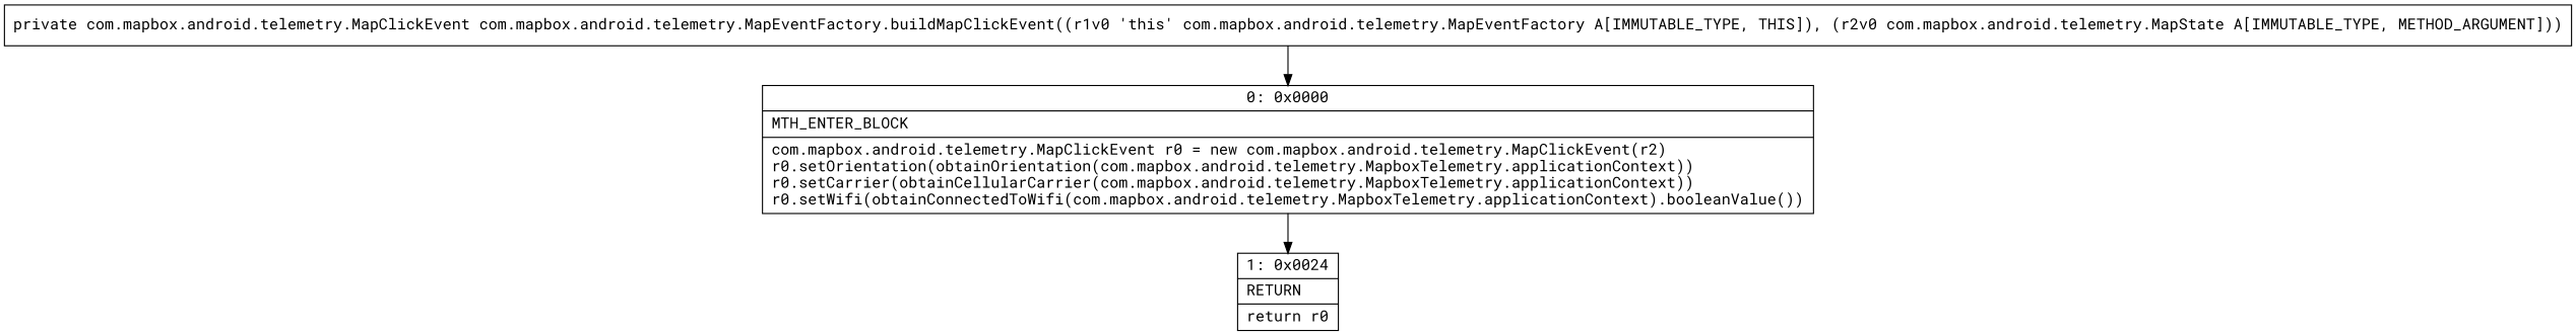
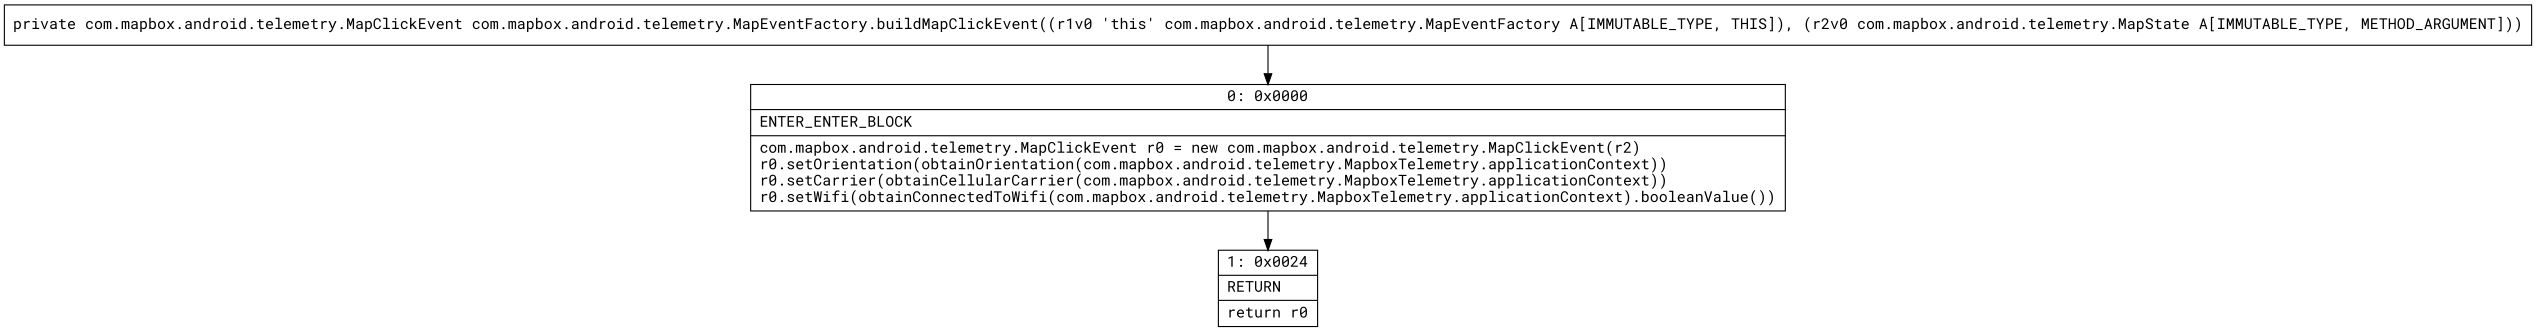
  digraph {
    fontname="Roboto Mono"
    node [shape=record fontname="Roboto Mono"]
    edge [fontname="Roboto Mono"]
-   n1 [label="{0\:\ 0x0000|MTH_ENTER_BLOCK\l|com.mapbox.android.telemetry.MapClickEvent r0 = new com.mapbox.android.telemetry.MapClickEvent(r2)\lr0.setOrientation(obtainOrientation(com.mapbox.android.telemetry.MapboxTelemetry.applicationContext))\lr0.setCarrier(obtainCellularCarrier(com.mapbox.android.telemetry.MapboxTelemetry.applicationContext))\lr0.setWifi(obtainConnectedToWifi(com.mapbox.android.telemetry.MapboxTelemetry.applicationContext).booleanValue())\l}"]
+   n1 [label="{0\:\ 0x0000|ENTER_ENTER_BLOCK\l|com.mapbox.android.telemetry.MapClickEvent r0 = new com.mapbox.android.telemetry.MapClickEvent(r2)\lr0.setOrientation(obtainOrientation(com.mapbox.android.telemetry.MapboxTelemetry.applicationContext))\lr0.setCarrier(obtainCellularCarrier(com.mapbox.android.telemetry.MapboxTelemetry.applicationContext))\lr0.setWifi(obtainConnectedToWifi(com.mapbox.android.telemetry.MapboxTelemetry.applicationContext).booleanValue())\l}"]
    n2 [label="{1\:\ 0x0024|RETURN\l|return r0\l}"]
    n3 [label="{private com.mapbox.android.telemetry.MapClickEvent com.mapbox.android.telemetry.MapEventFactory.buildMapClickEvent((r1v0 'this' com.mapbox.android.telemetry.MapEventFactory A[IMMUTABLE_TYPE, THIS]), (r2v0 com.mapbox.android.telemetry.MapState A[IMMUTABLE_TYPE, METHOD_ARGUMENT])) }"]
    n1 -> n2
    n3 -> n1
  }
